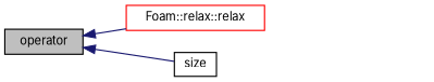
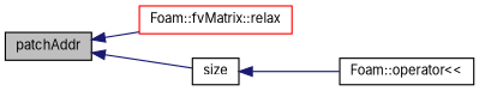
  digraph {
    fontname=Inter
    rankdir=LR
    node [color=black fontname=Inter fontsize=10 shape=record]
    edge [color=midnightblue dir=back fontname=Inter fontsize=10 labelfontname=Helvetica labelfontsize=10 style=solid]
-   n1 [fillcolor=grey75 fontcolor=black height=0.2 label=operator style=filled width=0.4]
-   n2 [color=red height=0.2 label="Foam::relax::relax" width=0.4]
+   n1 [fillcolor=grey75 fontcolor=black height=0.2 label=patchAddr style=filled width=0.4]
+   n2 [color=red height=0.2 label="Foam::fvMatrix::relax" width=0.4]
    n3 [height=0.2 label=size width=0.4]
+   n4 [height=0.2 label="Foam::operator\<\<" width=0.4]
    n1 -> n2
    n1 -> n3
+   n3 -> n4
  }
